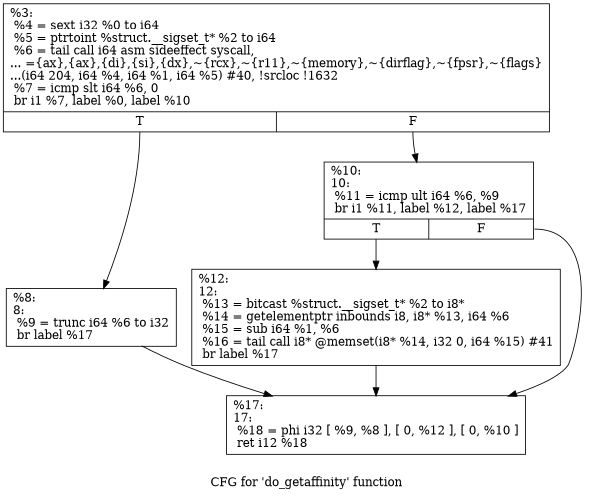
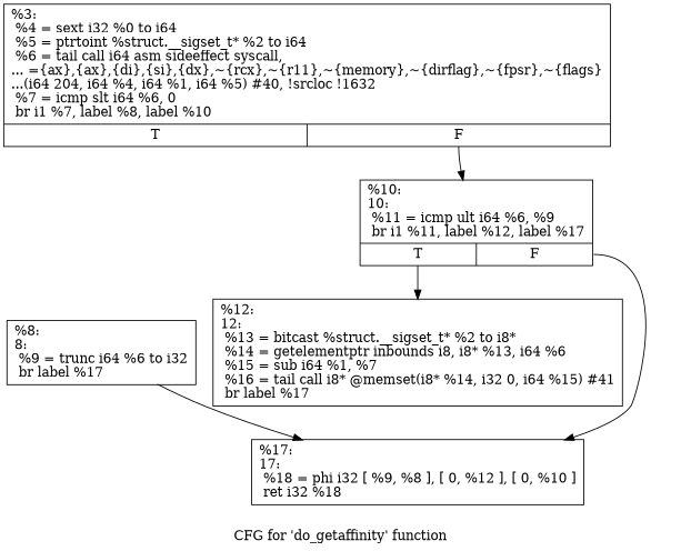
  digraph {
    label="CFG for 'do_getaffinity' function"
    node [shape=record]
-   n1 [label="{%3:\l  %4 = sext i32 %0 to i64\l  %5 = ptrtoint %struct.__sigset_t* %2 to i64\l  %6 = tail call i64 asm sideeffect syscall,\l... =\{ax\},\{ax\},\{di\},\{si\},\{dx\},~\{rcx\},~\{r11\},~\{memory\},~\{dirflag\},~\{fpsr\},~\{flags\}\l...(i64 204, i64 %4, i64 %1, i64 %5) #40, !srcloc !1632\l  %7 = icmp slt i64 %6, 0\l  br i1 %7, label %0, label %10\l|{<s0>T|<s1>F}}"]
+   n1 [label="{%3:\l  %4 = sext i32 %0 to i64\l  %5 = ptrtoint %struct.__sigset_t* %2 to i64\l  %6 = tail call i64 asm sideeffect syscall,\l... =\{ax\},\{ax\},\{di\},\{si\},\{dx\},~\{rcx\},~\{r11\},~\{memory\},~\{dirflag\},~\{fpsr\},~\{flags\}\l...(i64 204, i64 %4, i64 %1, i64 %5) #40, !srcloc !1632\l  %7 = icmp slt i64 %6, 0\l  br i1 %7, label %8, label %10\l|{<s0>T|<s1>F}}"]
    n2 [label="{%8:\l8:                                                \l  %9 = trunc i64 %6 to i32\l  br label %17\l}"]
    n3 [label="{%10:\l10:                                               \l  %11 = icmp ult i64 %6, %9\l  br i1 %11, label %12, label %17\l|{<s0>T|<s1>F}}"]
-   n4 [label="{%17:\l17:                                               \l  %18 = phi i32 [ %9, %8 ], [ 0, %12 ], [ 0, %10 ]\l  ret i12 %18\l}"]
-   n5 [label="{%12:\l12:                                               \l  %13 = bitcast %struct.__sigset_t* %2 to i8*\l  %14 = getelementptr inbounds i8, i8* %13, i64 %6\l  %15 = sub i64 %1, %6\l  %16 = tail call i8* @memset(i8* %14, i32 0, i64 %15) #41\l  br label %17\l}"]
-   n1 -> n2 [tailport=s0]
+   n4 [label="{%17:\l17:                                               \l  %18 = phi i32 [ %9, %8 ], [ 0, %12 ], [ 0, %10 ]\l  ret i32 %18\l}"]
+   n5 [label="{%12:\l12:                                               \l  %13 = bitcast %struct.__sigset_t* %2 to i8*\l  %14 = getelementptr inbounds i8, i8* %13, i64 %6\l  %15 = sub i64 %1, %7\l  %16 = tail call i8* @memset(i8* %14, i32 0, i64 %15) #41\l  br label %17\l}"]
    n1 -> n3 [tailport=s1]
    n2 -> n4
    n3 -> n4 [tailport=s1]
    n3 -> n5 [tailport=s0]
-   n5 -> n4
  }
